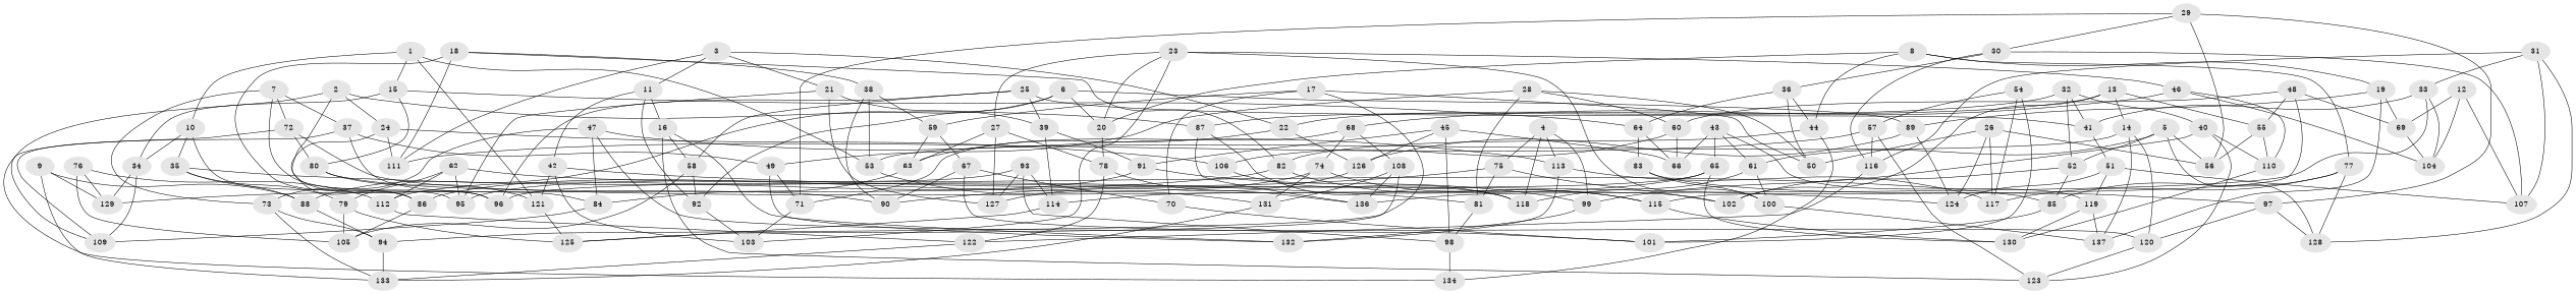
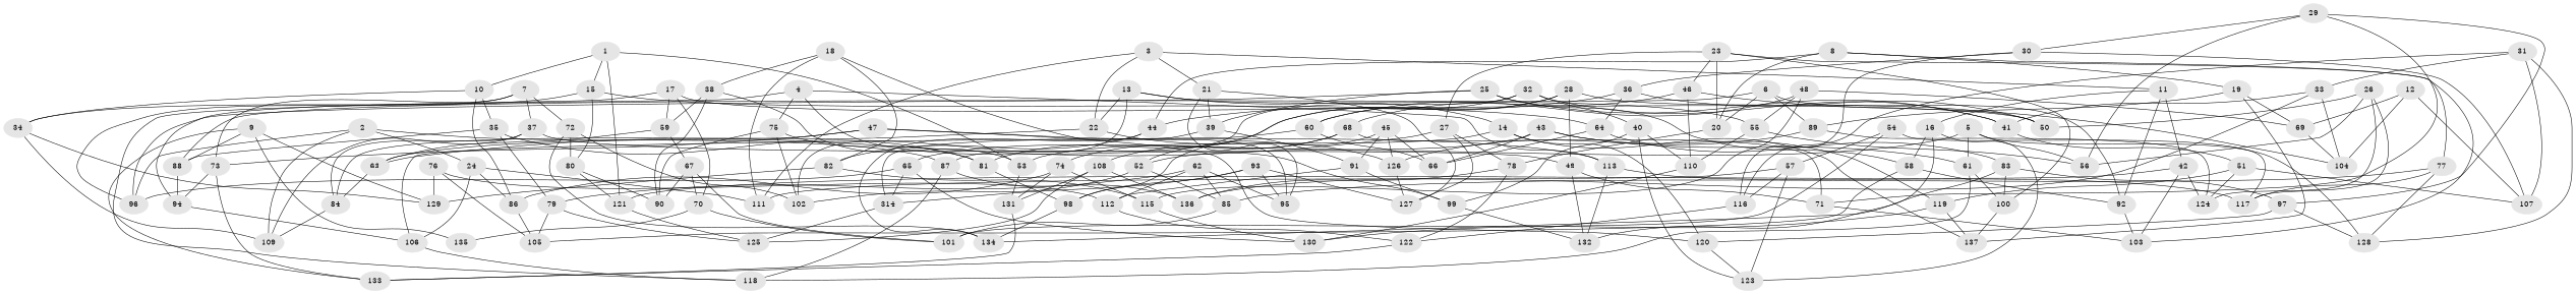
  graph {
    node [color=gray90 style=filled]
    1
    10
    15
    53
    121
    34
    35
    86
    64
    80
    131
    125
    2
    24
    87
    96
    109
    111
    106
    118
    136
    3
    11
    21
    22
    92
    16
    42
    95
    39
    127
    63
    126
    4
    75
    99
    113
    102
    81
    90
    132
    117
    5
    52
    56
    61
    128
    85
    100
    6
    20
    88
    89
    78
    94
    124
    103
    7
    37
    72
    73
    49
    84
    134
    133
    8
    19
    44
    77
    69
    137
    82
    9
    129
+   135
    79
    105
    58
    123
    12
    104
    107
    13
    14
    55
    120
    110
    66
    83
    17
    50
    59
    70
    67
    101
    18
    38
    115
    122
    91
-   114
+   114 [label=314]
    23
    27
    46
    68
    25
    41
    51
    26
    28
    60
    71
    98
    29
    30
    97
    36
    116
    31
    33
    32
    40
    112
    130
    119
    43
    65
    45
    74
    108
    47
    48
    54
    57
    62
    76
    93
    1 -- 10
    1 -- 15
    1 -- 53
    1 -- 121
    10 -- 34
    10 -- 35
    10 -- 86
    15 -- 34
    15 -- 64
    15 -- 80
    53 -- 131
    121 -- 125
    34 -- 109
    34 -- 129
    35 -- 81
    35 -- 88
    35 -- 79
    86 -- 105
    64 -- 66
    64 -- 83
    80 -- 121
    80 -- 90
    131 -- 133
    2 -- 24
    2 -- 87
    2 -- 96
    2 -- 109
    24 -- 86
    24 -- 111
    24 -- 106
    87 -- 118
    87 -- 136
    106 -- 118
    3 -- 111
    3 -- 11
    3 -- 21
    3 -- 22
    11 -- 92
    11 -- 16
    11 -- 42
    21 -- 95
    21 -- 39
    21 -- 127
    22 -- 63
    22 -- 126
    92 -- 103
    16 -- 132
    16 -- 58
    16 -- 123
    42 -- 121
    42 -- 124
    42 -- 103
    39 -- 91
    39 -- 114
    63 -- 84
    126 -- 127
    4 -- 118
    4 -- 75
    4 -- 99
    4 -- 113
    75 -- 102
    75 -- 81
    75 -- 90
    99 -- 132
    113 -- 132
    113 -- 117
    81 -- 98
    5 -- 52
    5 -- 56
    5 -- 61
    5 -- 128
    52 -- 102
    52 -- 85
    61 -- 118
    61 -- 100
    85 -- 101
    100 -- 137
    6 -- 92
    6 -- 20
    6 -- 88
    6 -- 89
    20 -- 78
    88 -- 94
    89 -- 126
    89 -- 124
    78 -- 136
    78 -- 122
-   94 -- 133
+   94 -- 106
    7 -- 96
    7 -- 37
    7 -- 72
    7 -- 73
    37 -- 109
    37 -- 49
    37 -- 84
    72 -- 80
    72 -- 102
    72 -- 134
    73 -- 94
    73 -- 133
    49 -- 132
    49 -- 71
    84 -- 109
    8 -- 20
    8 -- 19
    8 -- 44
    8 -- 77
    19 -- 89
    19 -- 69
    19 -- 137
    44 -- 134
    44 -- 82
    77 -- 117
    77 -- 128
    77 -- 85
    69 -- 104
    82 -- 129
    82 -- 115
    9 -- 88
    9 -- 133
    9 -- 129
+   9 -- 135
    79 -- 125
    79 -- 105
    58 -- 92
    58 -- 105
    12 -- 69
    12 -- 104
    12 -- 107
    13 -- 22
    13 -- 102
    13 -- 14
    13 -- 55
    14 -- 53
    14 -- 137
    14 -- 120
    55 -- 56
    55 -- 110
    120 -- 123
    110 -- 130
    83 -- 100
+   83 -- 134
    83 -- 97
    17 -- 94
    17 -- 50
    17 -- 59
    17 -- 70
    59 -- 63
    59 -- 67
+   70 -- 135
    70 -- 101
    67 -- 90
    67 -- 70
    67 -- 101
    18 -- 111
    18 -- 95
    18 -- 82
    18 -- 38
    38 -- 53
    38 -- 90
    38 -- 59
    115 -- 130
    122 -- 133
    91 -- 99
    91 -- 112
    114 -- 125
    23 -- 100
    23 -- 20
    23 -- 103
    23 -- 27
    23 -- 46
    27 -- 127
    27 -- 63
    27 -- 78
    46 -- 104
    46 -- 110
    46 -- 68
    68 -- 71
    68 -- 74
    68 -- 108
    25 -- 96
    25 -- 39
    25 -- 58
    25 -- 41
    41 -- 51
    51 -- 124
    51 -- 107
    51 -- 119
    26 -- 117
    26 -- 56
    26 -- 124
    26 -- 50
    28 -- 81
    28 -- 49
    28 -- 50
    28 -- 60
    60 -- 106
    60 -- 66
    71 -- 103
    98 -- 134
    29 -- 56
    29 -- 71
    29 -- 30
    29 -- 97
    30 -- 107
    30 -- 36
    30 -- 116
    97 -- 128
    97 -- 120
    36 -- 64
    36 -- 44
    36 -- 50
    116 -- 122
    31 -- 128
    31 -- 107
    31 -- 116
    31 -- 33
    33 -- 136
    33 -- 104
    33 -- 41
    32 -- 87
    32 -- 52
    32 -- 41
    32 -- 40
    40 -- 99
    40 -- 123
    40 -- 110
    112 -- 122
    119 -- 137
    119 -- 130
    43 -- 61
    43 -- 66
    43 -- 119
    43 -- 65
    65 -- 96
    65 -- 114
    65 -- 130
    45 -- 126
    45 -- 66
    45 -- 91
    45 -- 98
    74 -- 86
    74 -- 131
    74 -- 115
    108 -- 131
    108 -- 125
    108 -- 136
    47 -- 113
    47 -- 73
    47 -- 84
    47 -- 120
    48 -- 69
    48 -- 55
    48 -- 115
    48 -- 60
    54 -- 117
    54 -- 101
    54 -- 57
    57 -- 111
    57 -- 123
    57 -- 116
    62 -- 95
    62 -- 85
    62 -- 79
    62 -- 112
    76 -- 129
    76 -- 105
    76 -- 112
    93 -- 95
    93 -- 127
    93 -- 114
    93 -- 98
  }
